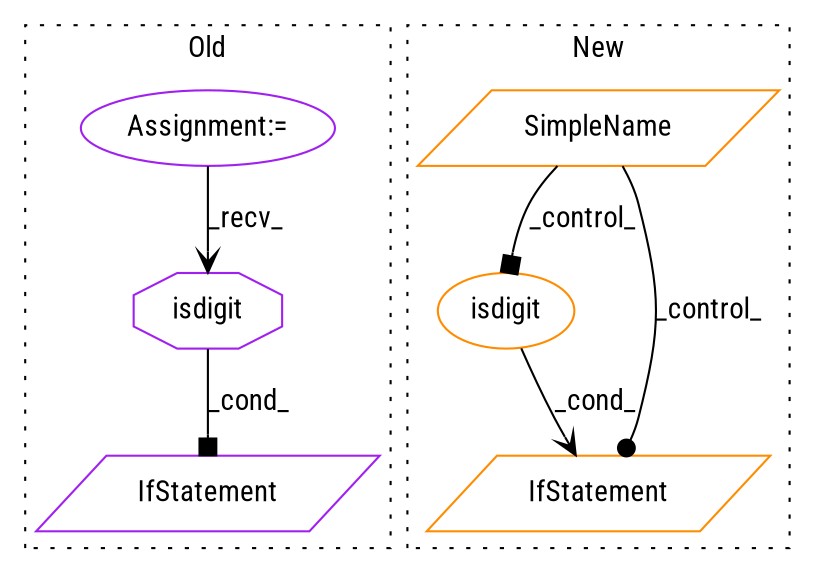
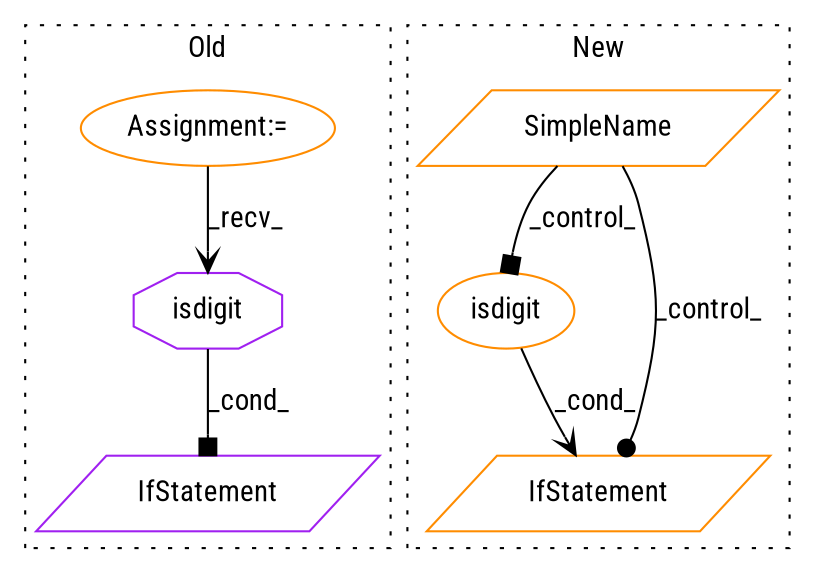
  digraph {
    fontname="Roboto Condensed"
    node [a=32 l=9 shape=parallelogram color=darkorange fontname="Roboto Condensed"]
    edge [arrowhead=box fontname="Roboto Condensed"]
    n1 [label=isdigit s=12727 shape=octagon color=purple]
    n2 [a=25 l="4,2" label=IfStatement s="12718,12745" color=purple]
-   n3 [a=7 l=4 label="Assignment:=" s=12230 shape=ellipse color=purple]
+   n3 [a=7 l=4 label="Assignment:=" s=12230 shape=ellipse]
    n4 [label=isdigit s=12211 shape=ellipse]
    n5 [a=25 l="4,2" label=IfStatement s="12200,12220"]
    n6 [a=42 label=SimpleName l=""]
    subgraph cluster_1 {
      label=Old
      style=dotted
      n1
      n2
      n3
    }
    subgraph cluster_2 {
      label=New
      style=dotted
      n4
      n5
      n6
    }
    n1 -> n2 [label=_cond_]
    n3 -> n1 [label=_recv_ arrowhead=vee]
    n4 -> n5 [label=_cond_ arrowhead=vee]
    n6 -> n4 [label=_control_]
    n6 -> n5 [label=_control_ arrowhead=dot]
  }
